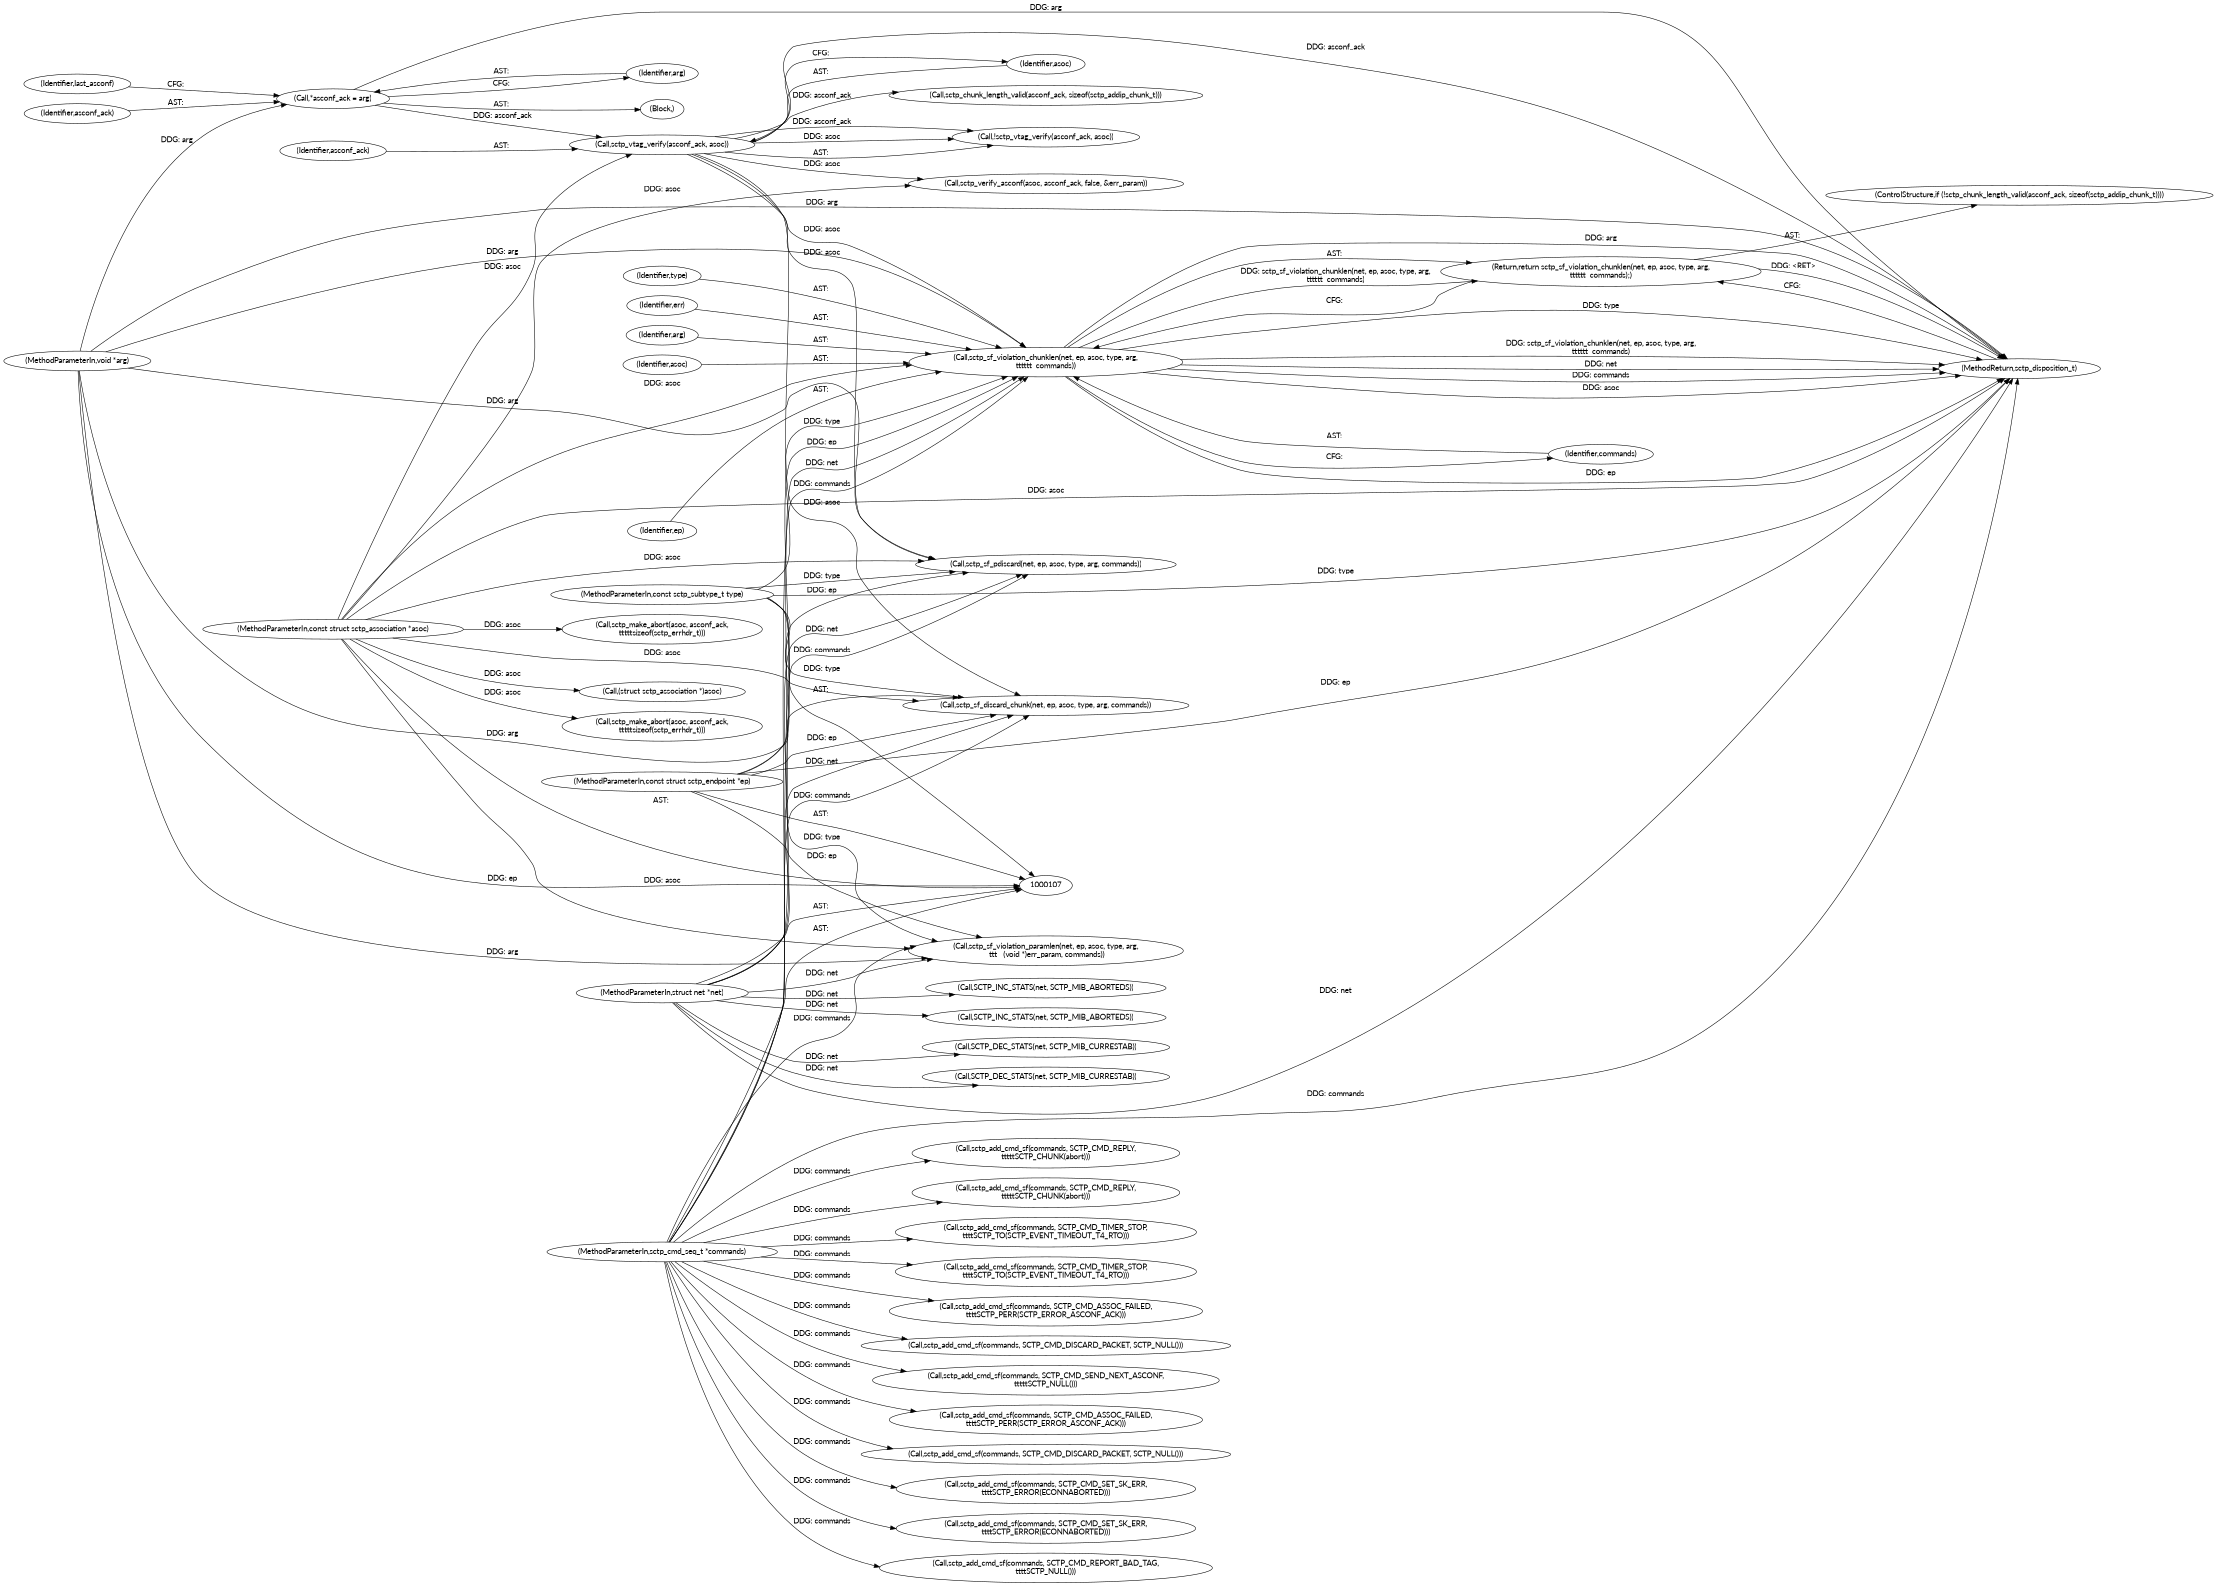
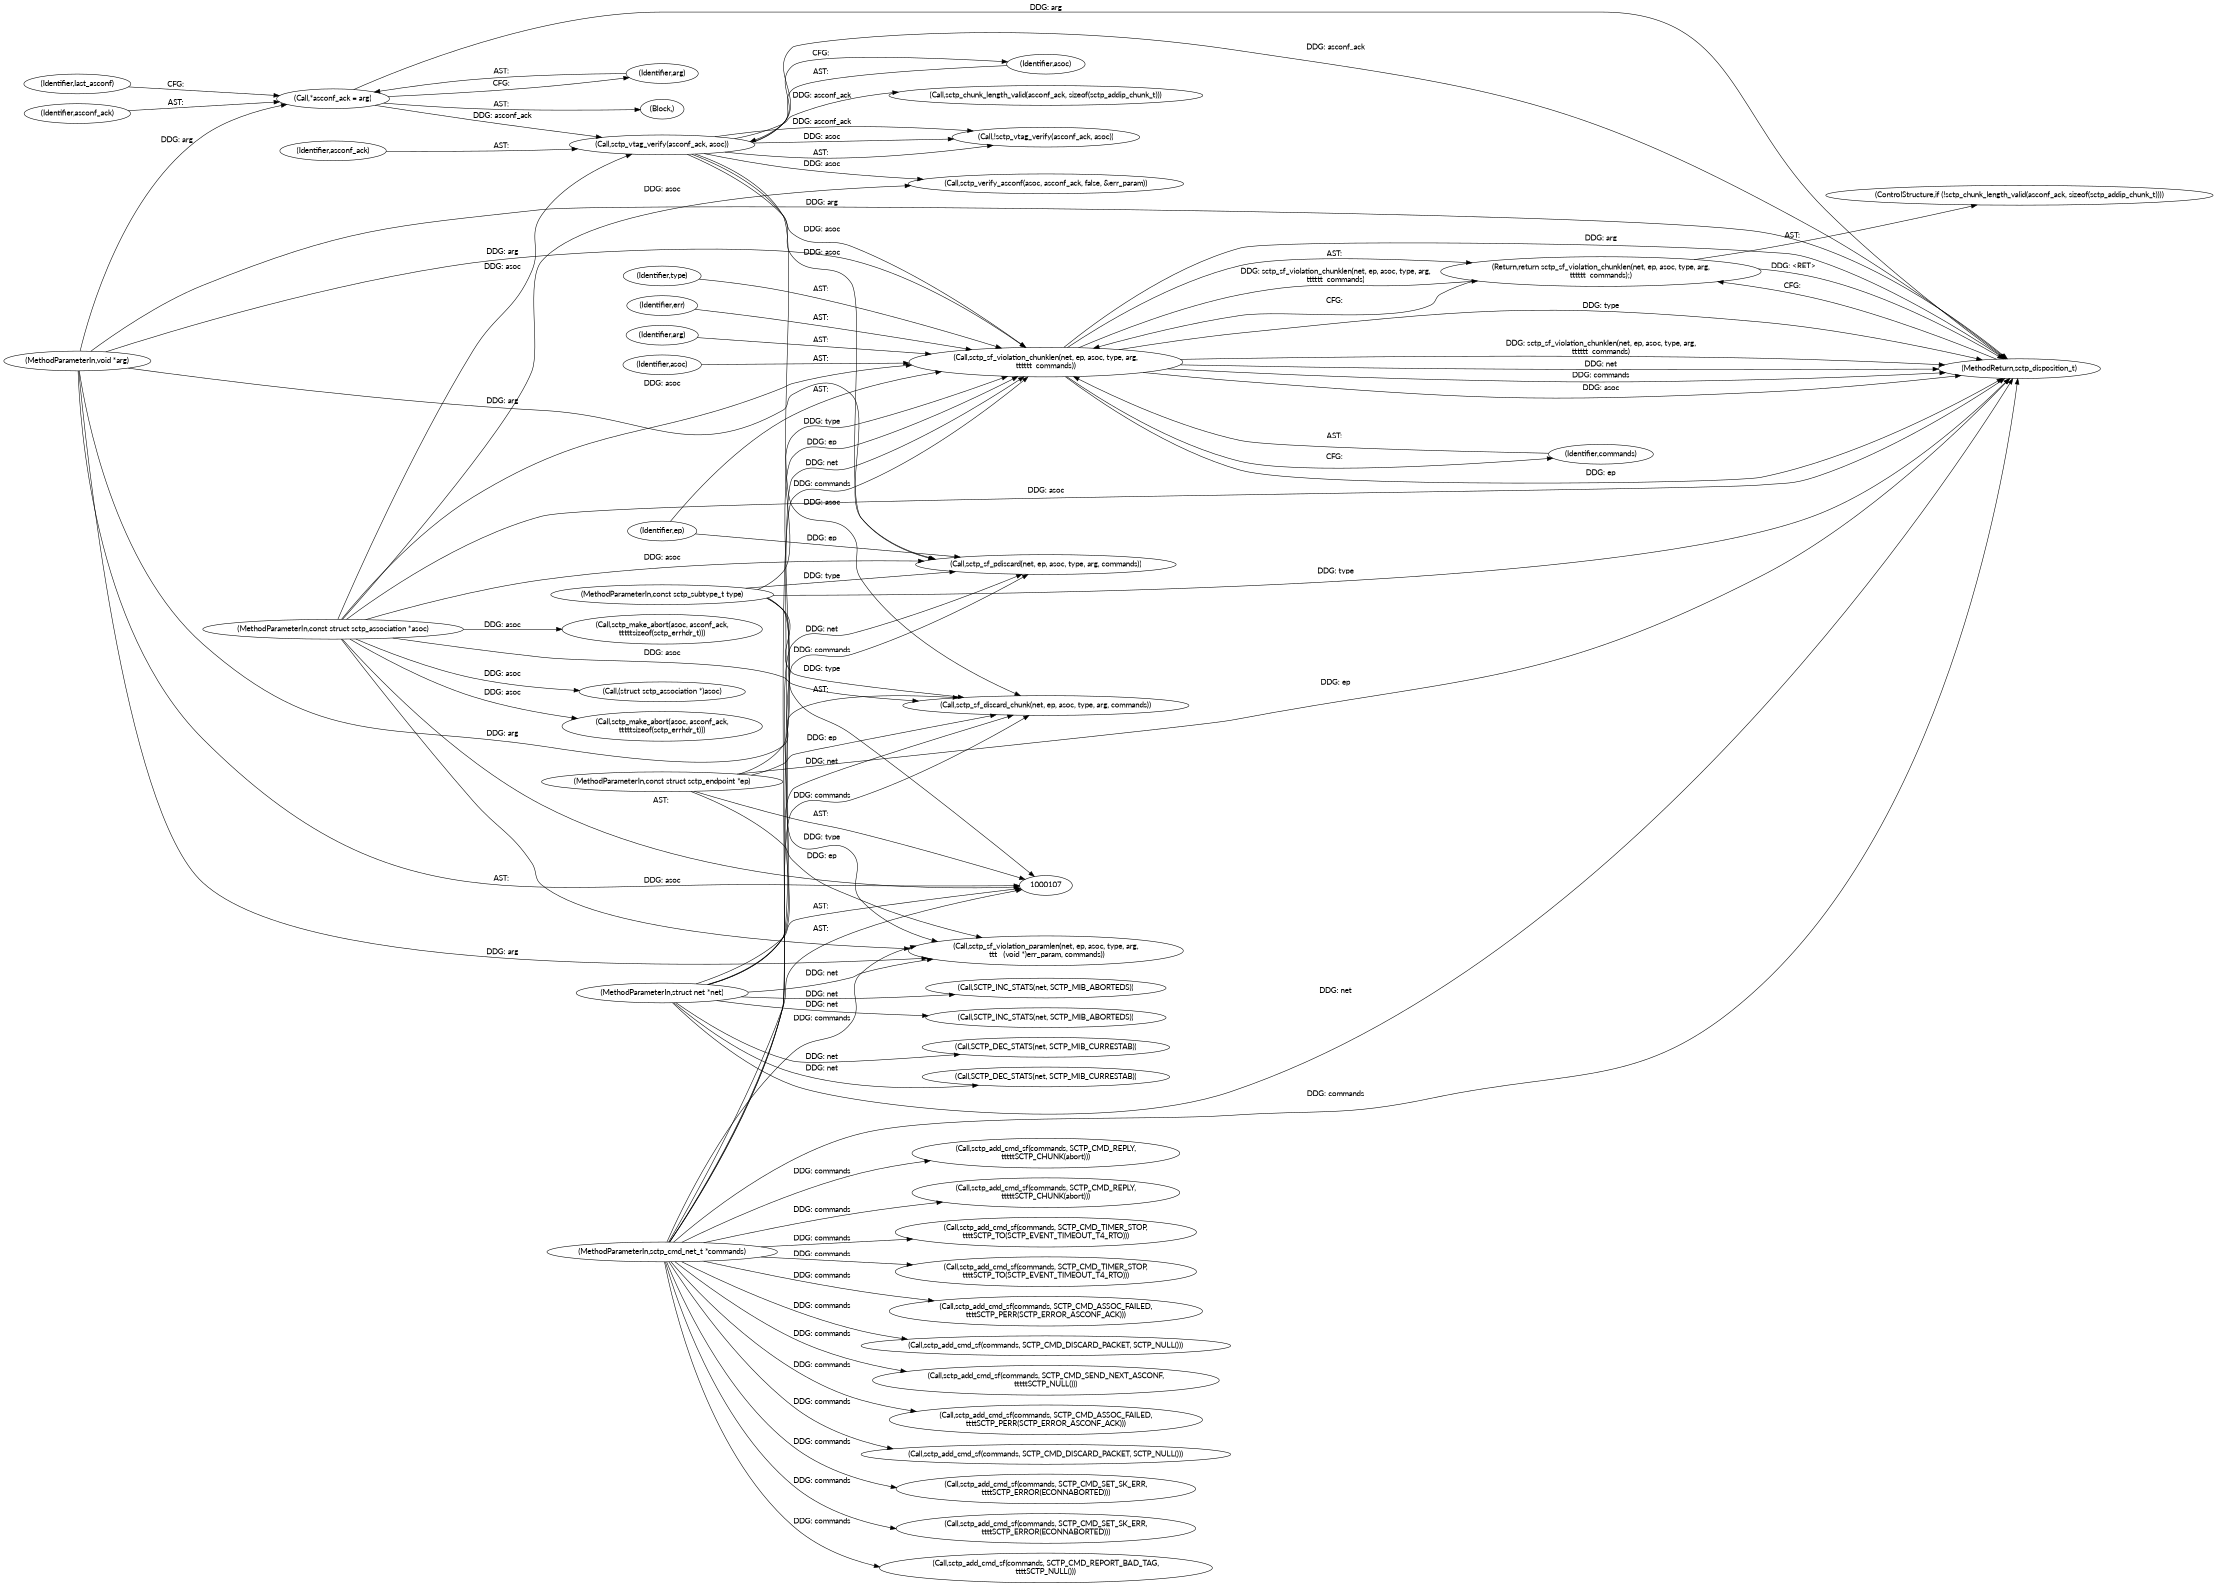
  digraph {
    fontname=Lato
    rankdir=LR
    node [fontname=Lato]
    edge [fontname=Lato]
    n1 [label="(Call,sctp_sf_violation_chunklen(net, ep, asoc, type, arg,\n\t\t\t\t\t\t  commands))"]
    n2 [label="(Return,return sctp_sf_violation_chunklen(net, ep, asoc, type, arg,\n\t\t\t\t\t\t  commands);)"]
    n3 [label="(MethodReturn,sctp_disposition_t)"]
    n4 [label="(Identifier,commands)"]
    n5 [label="(ControlStructure,if (!sctp_chunk_length_valid(asconf_ack, sizeof(sctp_addip_chunk_t))))"]
    n6 [label="(MethodParameterIn,struct net *net)"]
    n7 [label="(Call,SCTP_INC_STATS(net, SCTP_MIB_ABORTEDS))"]
    n8 [label="(Call,SCTP_DEC_STATS(net, SCTP_MIB_CURRESTAB))"]
    n9 [label="(Call,sctp_sf_discard_chunk(net, ep, asoc, type, arg, commands))"]
    n10 [label="(Call,SCTP_INC_STATS(net, SCTP_MIB_ABORTEDS))"]
    n11 [label="(Call,sctp_sf_violation_paramlen(net, ep, asoc, type, arg,\n \t\t\t   (void *)err_param, commands))"]
    n12 [label="(Call,sctp_sf_pdiscard(net, ep, asoc, type, arg, commands))"]
    n13 [label="(Call,SCTP_DEC_STATS(net, SCTP_MIB_CURRESTAB))"]
    1000107
    n15 [label="(MethodParameterIn,const struct sctp_endpoint *ep)"]
    n16 [label="(Call,sctp_vtag_verify(asconf_ack, asoc))"]
    n17 [label="(Call,sctp_verify_asconf(asoc, asconf_ack, false, &err_param))"]
    n18 [label="(Identifier,asoc)"]
    n19 [label="(Call,sctp_chunk_length_valid(asconf_ack, sizeof(sctp_addip_chunk_t)))"]
    n20 [label="(Call,!sctp_vtag_verify(asconf_ack, asoc))"]
    n21 [label="(Call,*asconf_ack = arg)"]
    n22 [label="(Block,)"]
    n23 [label="(Identifier,arg)"]
    n24 [label="(MethodParameterIn,void *arg)"]
    n25 [label="(MethodParameterIn,const struct sctp_association *asoc)"]
    n26 [label="(Call,sctp_make_abort(asoc, asconf_ack,\n\t\t\t\t\tsizeof(sctp_errhdr_t)))"]
    n27 [label="(Call,sctp_make_abort(asoc, asconf_ack,\n\t\t\t\t\tsizeof(sctp_errhdr_t)))"]
    n28 [label="(Call,(struct sctp_association *)asoc)"]
    n29 [label="(MethodParameterIn,const sctp_subtype_t type)"]
-   n30 [label="(MethodParameterIn,sctp_cmd_seq_t *commands)"]
+   n30 [label="(MethodParameterIn,sctp_cmd_net_t *commands)"]
    n31 [label="(Call,sctp_add_cmd_sf(commands, SCTP_CMD_REPLY,\n\t\t\t\t\tSCTP_CHUNK(abort)))"]
    n32 [label="(Call,sctp_add_cmd_sf(commands, SCTP_CMD_TIMER_STOP,\n\t\t\t\tSCTP_TO(SCTP_EVENT_TIMEOUT_T4_RTO)))"]
    n33 [label="(Call,sctp_add_cmd_sf(commands, SCTP_CMD_TIMER_STOP,\n\t\t\t\tSCTP_TO(SCTP_EVENT_TIMEOUT_T4_RTO)))"]
    n34 [label="(Call,sctp_add_cmd_sf(commands, SCTP_CMD_ASSOC_FAILED,\n\t\t\t\tSCTP_PERR(SCTP_ERROR_ASCONF_ACK)))"]
    n35 [label="(Call,sctp_add_cmd_sf(commands, SCTP_CMD_DISCARD_PACKET, SCTP_NULL()))"]
    n36 [label="(Call,sctp_add_cmd_sf(commands, SCTP_CMD_SEND_NEXT_ASCONF,\n\t\t\t\t\tSCTP_NULL()))"]
    n37 [label="(Call,sctp_add_cmd_sf(commands, SCTP_CMD_ASSOC_FAILED,\n\t\t\t\tSCTP_PERR(SCTP_ERROR_ASCONF_ACK)))"]
    n38 [label="(Call,sctp_add_cmd_sf(commands, SCTP_CMD_DISCARD_PACKET, SCTP_NULL()))"]
    n39 [label="(Call,sctp_add_cmd_sf(commands, SCTP_CMD_SET_SK_ERR,\n\t\t\t\tSCTP_ERROR(ECONNABORTED)))"]
    n40 [label="(Call,sctp_add_cmd_sf(commands, SCTP_CMD_SET_SK_ERR,\n\t\t\t\tSCTP_ERROR(ECONNABORTED)))"]
    n41 [label="(Call,sctp_add_cmd_sf(commands, SCTP_CMD_REPORT_BAD_TAG,\n\t\t\t\tSCTP_NULL()))"]
    n42 [label="(Call,sctp_add_cmd_sf(commands, SCTP_CMD_REPLY,\n\t\t\t\t\tSCTP_CHUNK(abort)))"]
    n43 [label="(Identifier,last_asconf)"]
    n44 [label="(Identifier,err)"]
    n45 [label="(Identifier,arg)"]
    n46 [label="(Identifier,ep)"]
    n47 [label="(Identifier,asconf_ack)"]
    n48 [label="(Identifier,asoc)"]
    n49 [label="(Identifier,asconf_ack)"]
    n50 [label="(Identifier,type)"]
    n1 -> n2 [label="AST: "]
    n1 -> n2 [label="DDG: sctp_sf_violation_chunklen(net, ep, asoc, type, arg,\n\t\t\t\t\t\t  commands)"]
    n1 -> n3 [label="DDG: type"]
    n1 -> n3 [label="DDG: sctp_sf_violation_chunklen(net, ep, asoc, type, arg,\n\t\t\t\t\t\t  commands)"]
    n1 -> n3 [label="DDG: net"]
    n1 -> n3 [label="DDG: commands"]
    n1 -> n3 [label="DDG: asoc"]
    n1 -> n3 [label="DDG: ep"]
    n1 -> n3 [label="DDG: arg"]
    n1 -> n4 [label="CFG: "]
    n2 -> n1 [label="CFG: "]
    n2 -> n3 [label="DDG: <RET>"]
    n2 -> n5 [label="AST: "]
    n3 -> n2 [label="CFG: "]
    n4 -> n1 [label="AST: "]
    n6 -> n1 [label="DDG: net"]
    n6 -> n3 [label="DDG: net"]
    n6 -> n7 [label="DDG: net"]
    n6 -> n8 [label="DDG: net"]
    n6 -> n9 [label="DDG: net"]
    n6 -> n10 [label="DDG: net"]
    n6 -> n11 [label="DDG: net"]
    n6 -> n12 [label="DDG: net"]
    n6 -> n13 [label="DDG: net"]
    n6 -> 1000107 [label="AST: "]
    n15 -> n1 [label="DDG: ep"]
    n15 -> n3 [label="DDG: ep"]
    n15 -> n9 [label="DDG: ep"]
    n15 -> n11 [label="DDG: ep"]
-   n15 -> n12 [label="DDG: ep"]
+   n46 -> n12 [label="DDG: ep"]
    n15 -> 1000107 [label="AST: "]
    n16 -> n1 [label="DDG: asoc"]
    n16 -> n3 [label="DDG: asconf_ack"]
    n16 -> n9 [label="DDG: asoc"]
    n16 -> n12 [label="DDG: asoc"]
    n16 -> n17 [label="DDG: asoc"]
    n16 -> n18 [label="CFG: "]
    n16 -> n19 [label="DDG: asconf_ack"]
    n16 -> n20 [label="AST: "]
    n16 -> n20 [label="DDG: asconf_ack"]
    n16 -> n20 [label="DDG: asoc"]
    n18 -> n16 [label="AST: "]
    n21 -> n3 [label="DDG: arg"]
    n21 -> n16 [label="DDG: asconf_ack"]
    n21 -> n22 [label="AST: "]
    n21 -> n23 [label="CFG: "]
    n23 -> n21 [label="AST: "]
    n24 -> n1 [label="DDG: arg"]
    n24 -> n3 [label="DDG: arg"]
    n24 -> n9 [label="DDG: arg"]
    n24 -> n11 [label="DDG: arg"]
    n24 -> n12 [label="DDG: arg"]
-   n24 -> 1000107 [label="DDG: ep"]
+   n24 -> 1000107 [label="AST: "]
    n24 -> n21 [label="DDG: arg"]
    n25 -> n1 [label="DDG: asoc"]
    n25 -> n3 [label="DDG: asoc"]
    n25 -> n9 [label="DDG: asoc"]
    n25 -> n11 [label="DDG: asoc"]
    n25 -> n12 [label="DDG: asoc"]
    n25 -> 1000107 [label="AST: "]
    n25 -> n16 [label="DDG: asoc"]
    n25 -> n17 [label="DDG: asoc"]
    n25 -> n26 [label="DDG: asoc"]
    n25 -> n27 [label="DDG: asoc"]
    n25 -> n28 [label="DDG: asoc"]
    n29 -> n1 [label="DDG: type"]
    n29 -> n3 [label="DDG: type"]
    n29 -> n9 [label="DDG: type"]
    n29 -> n11 [label="DDG: type"]
    n29 -> n12 [label="DDG: type"]
    n29 -> 1000107 [label="AST: "]
    n30 -> n1 [label="DDG: commands"]
    n30 -> n3 [label="DDG: commands"]
    n30 -> n9 [label="DDG: commands"]
    n30 -> n11 [label="DDG: commands"]
    n30 -> n12 [label="DDG: commands"]
    n30 -> 1000107 [label="AST: "]
    n30 -> n31 [label="DDG: commands"]
    n30 -> n32 [label="DDG: commands"]
    n30 -> n33 [label="DDG: commands"]
    n30 -> n34 [label="DDG: commands"]
    n30 -> n35 [label="DDG: commands"]
    n30 -> n36 [label="DDG: commands"]
    n30 -> n37 [label="DDG: commands"]
    n30 -> n38 [label="DDG: commands"]
    n30 -> n39 [label="DDG: commands"]
    n30 -> n40 [label="DDG: commands"]
    n30 -> n41 [label="DDG: commands"]
    n30 -> n42 [label="DDG: commands"]
    n43 -> n21 [label="CFG: "]
    n44 -> n1 [label="AST: "]
    n45 -> n1 [label="AST: "]
    n46 -> n1 [label="AST: "]
    n47 -> n16 [label="AST: "]
    n48 -> n1 [label="AST: "]
    n49 -> n21 [label="AST: "]
    n50 -> n1 [label="AST: "]
  }
